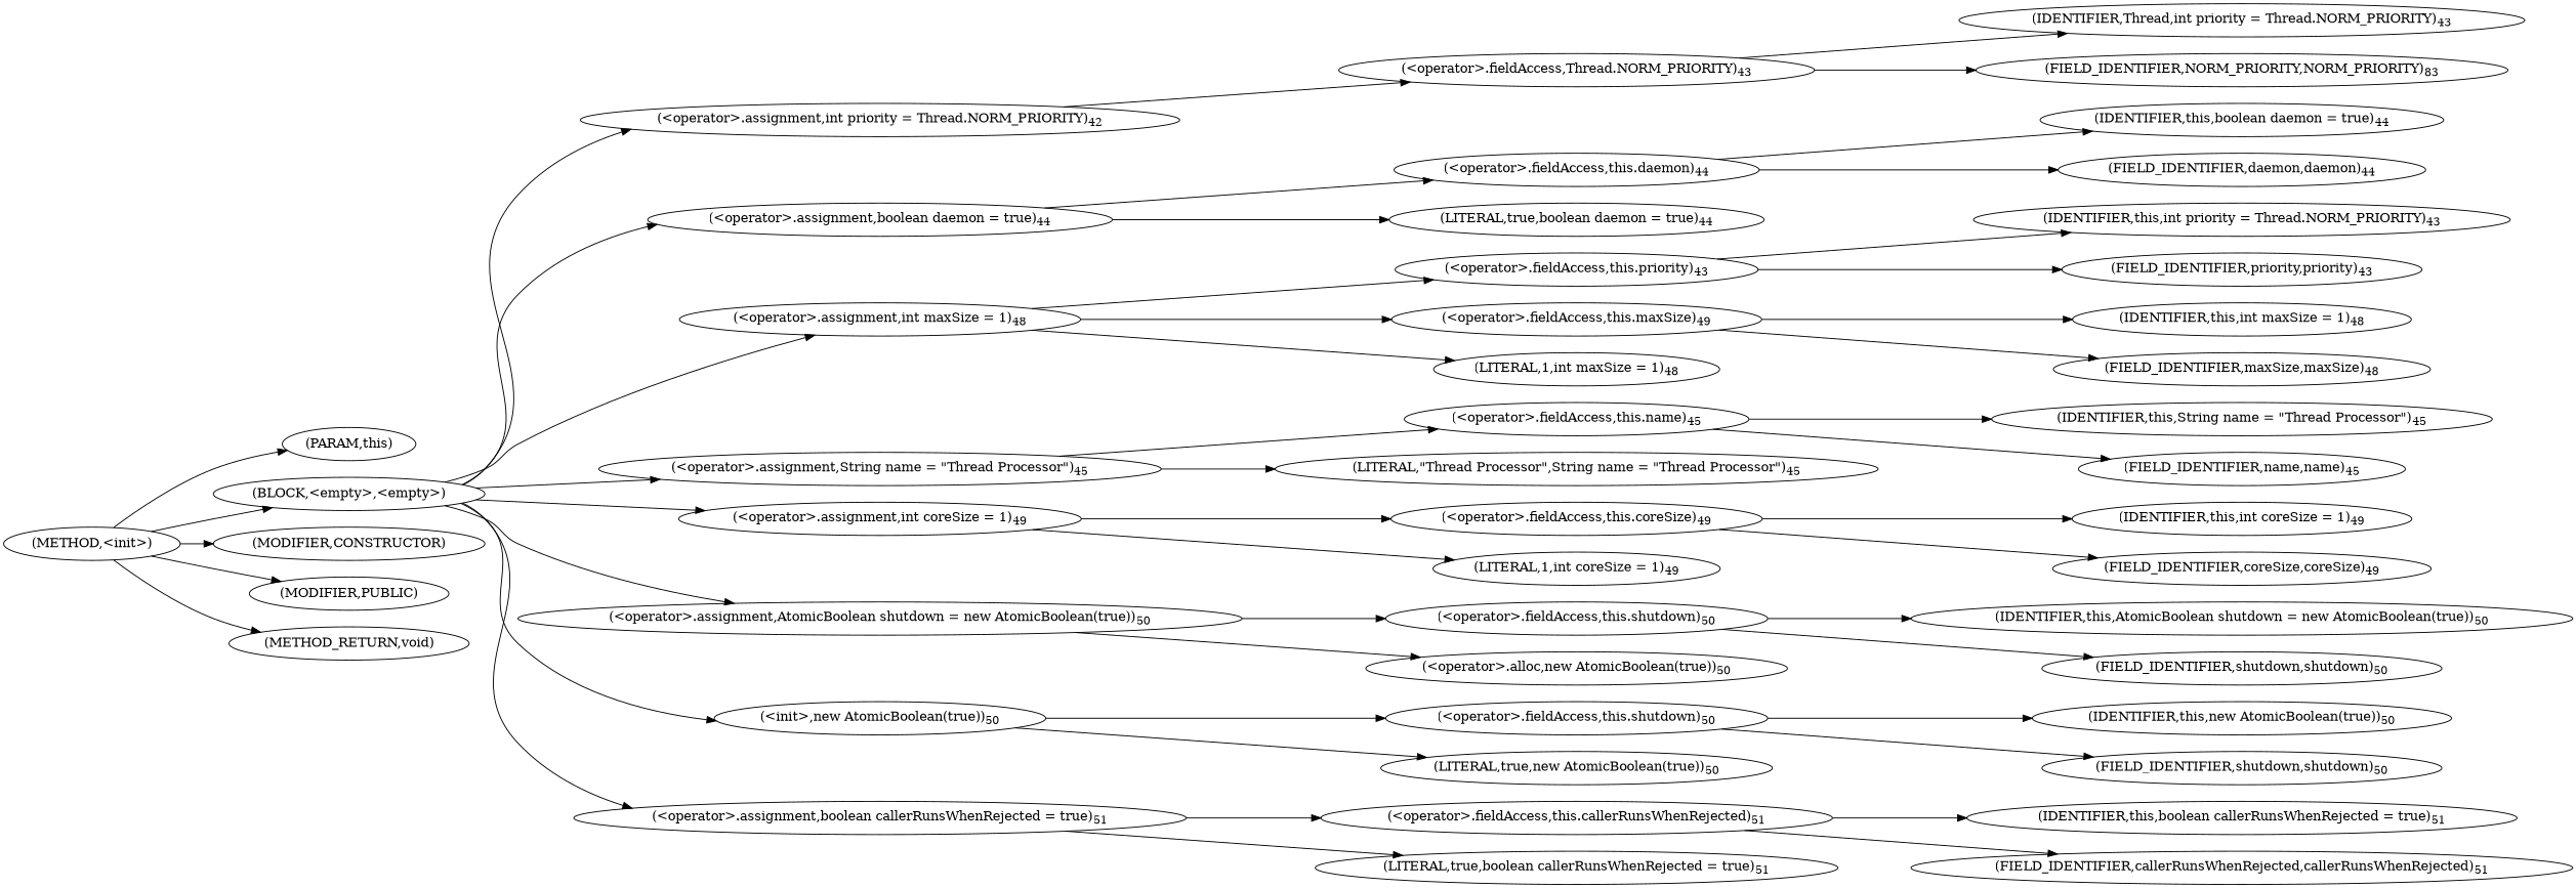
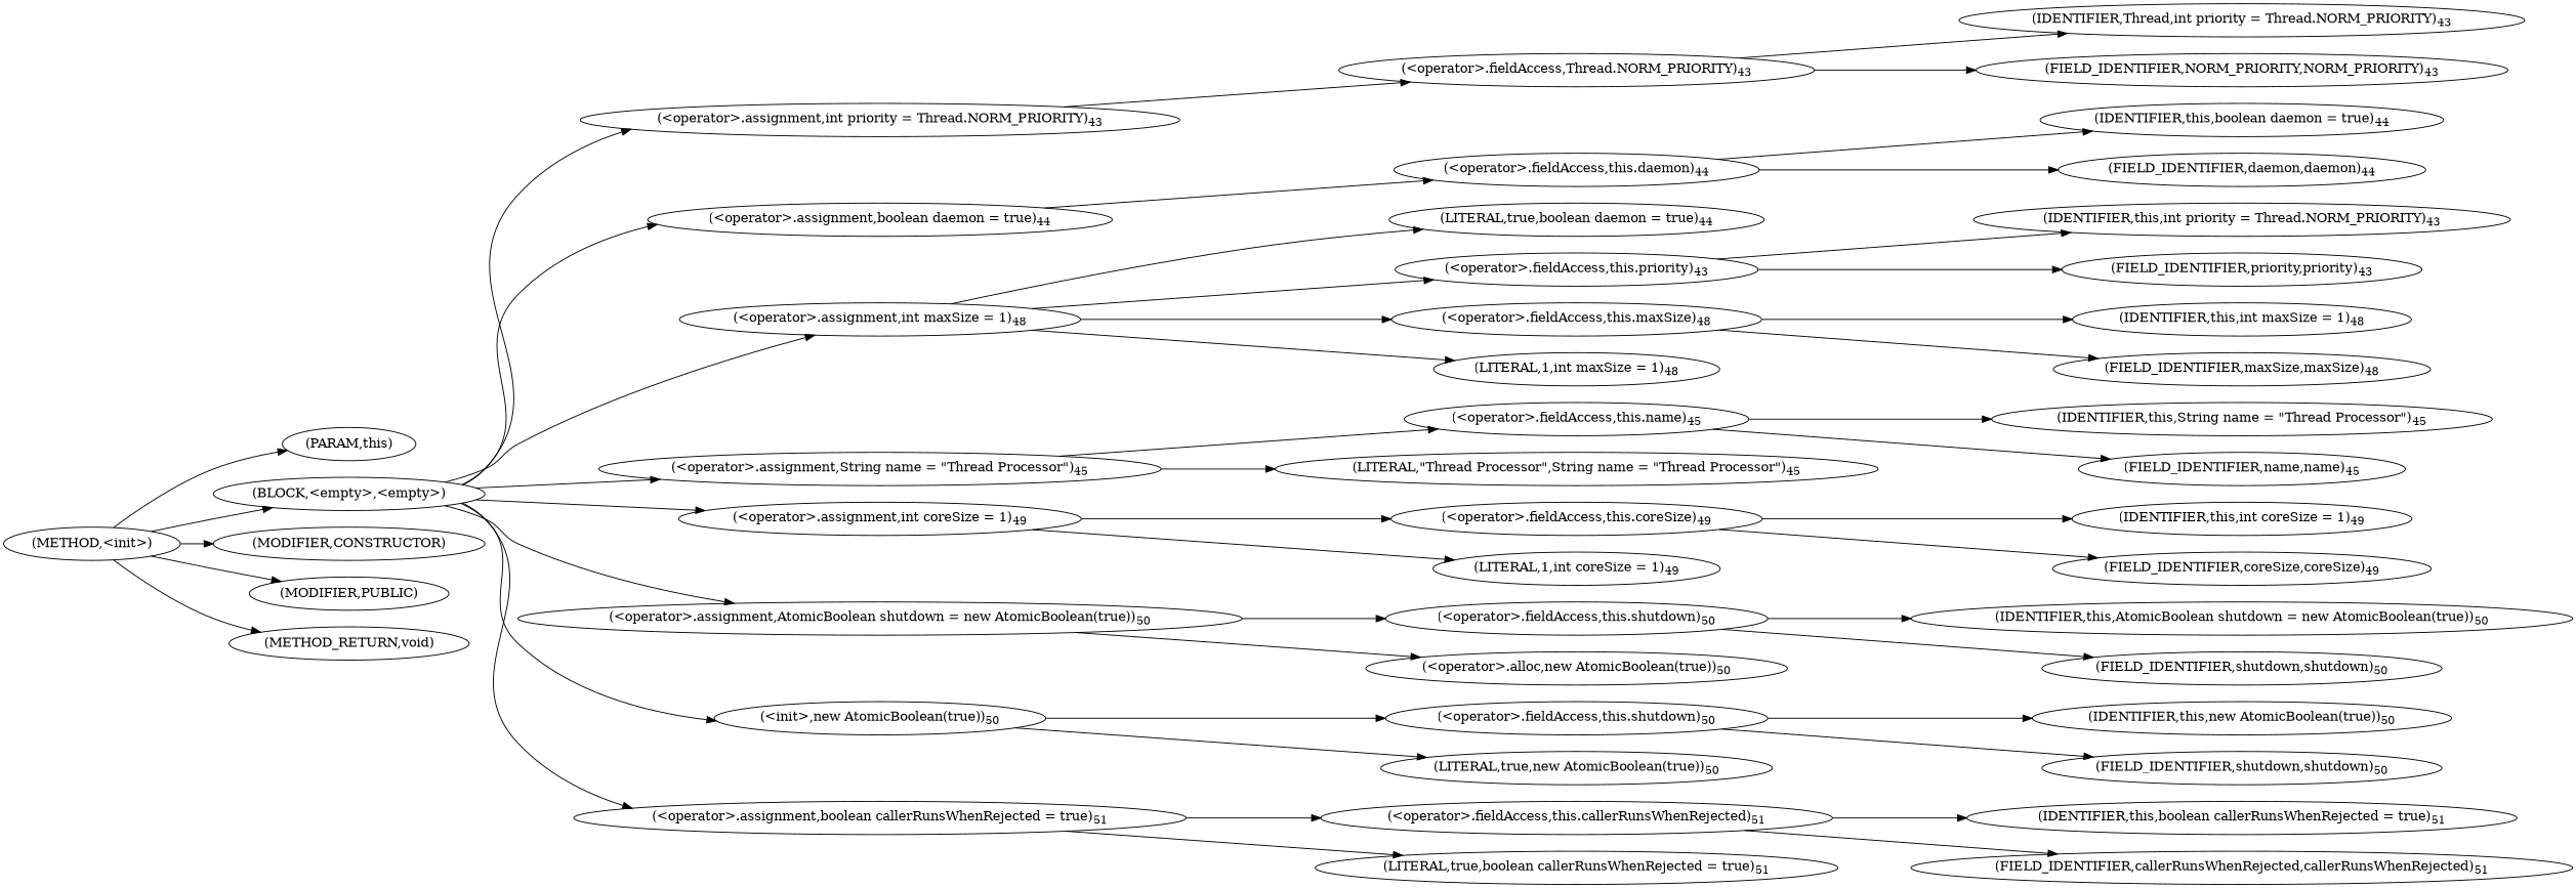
  digraph {
    rankdir=LR
    n1 [label=<(METHOD,&lt;init&gt;)>]
    n2 [label=<(PARAM,this)>]
    n3 [label=<(BLOCK,&lt;empty&gt;,&lt;empty&gt;)>]
    n4 [label=<(MODIFIER,CONSTRUCTOR)>]
    n5 [label=<(MODIFIER,PUBLIC)>]
    n6 [label=<(METHOD_RETURN,void)>]
-   n7 [label=<(&lt;operator&gt;.assignment,int priority = Thread.NORM_PRIORITY)<SUB>42</SUB>>]
+   n7 [label=<(&lt;operator&gt;.assignment,int priority = Thread.NORM_PRIORITY)<SUB>43</SUB>>]
    n8 [label=<(&lt;operator&gt;.assignment,boolean daemon = true)<SUB>44</SUB>>]
    n9 [label=<(&lt;operator&gt;.assignment,String name = &quot;Thread Processor&quot;)<SUB>45</SUB>>]
    n10 [label=<(&lt;operator&gt;.assignment,int maxSize = 1)<SUB>48</SUB>>]
    n11 [label=<(&lt;operator&gt;.assignment,int coreSize = 1)<SUB>49</SUB>>]
    n12 [label=<(&lt;operator&gt;.assignment,AtomicBoolean shutdown = new AtomicBoolean(true))<SUB>50</SUB>>]
    n13 [label=<(&lt;init&gt;,new AtomicBoolean(true))<SUB>50</SUB>>]
    n14 [label=<(&lt;operator&gt;.assignment,boolean callerRunsWhenRejected = true)<SUB>51</SUB>>]
    n15 [label=<(&lt;operator&gt;.fieldAccess,Thread.NORM_PRIORITY)<SUB>43</SUB>>]
    n16 [label=<(&lt;operator&gt;.fieldAccess,this.daemon)<SUB>44</SUB>>]
    n17 [label=<(LITERAL,true,boolean daemon = true)<SUB>44</SUB>>]
    n18 [label=<(&lt;operator&gt;.fieldAccess,this.name)<SUB>45</SUB>>]
    n19 [label=<(LITERAL,&quot;Thread Processor&quot;,String name = &quot;Thread Processor&quot;)<SUB>45</SUB>>]
    n20 [label=<(&lt;operator&gt;.fieldAccess,this.priority)<SUB>43</SUB>>]
-   n21 [label=<(&lt;operator&gt;.fieldAccess,this.maxSize)<SUB>49</SUB>>]
+   n21 [label=<(&lt;operator&gt;.fieldAccess,this.maxSize)<SUB>48</SUB>>]
    n22 [label=<(LITERAL,1,int maxSize = 1)<SUB>48</SUB>>]
    n23 [label=<(&lt;operator&gt;.fieldAccess,this.coreSize)<SUB>49</SUB>>]
    n24 [label=<(LITERAL,1,int coreSize = 1)<SUB>49</SUB>>]
    n25 [label=<(&lt;operator&gt;.fieldAccess,this.shutdown)<SUB>50</SUB>>]
    n26 [label=<(&lt;operator&gt;.alloc,new AtomicBoolean(true))<SUB>50</SUB>>]
    n27 [label=<(&lt;operator&gt;.fieldAccess,this.shutdown)<SUB>50</SUB>>]
    n28 [label=<(LITERAL,true,new AtomicBoolean(true))<SUB>50</SUB>>]
    n29 [label=<(&lt;operator&gt;.fieldAccess,this.callerRunsWhenRejected)<SUB>51</SUB>>]
    n30 [label=<(LITERAL,true,boolean callerRunsWhenRejected = true)<SUB>51</SUB>>]
    n31 [label=<(IDENTIFIER,this,int priority = Thread.NORM_PRIORITY)<SUB>43</SUB>>]
    n32 [label=<(FIELD_IDENTIFIER,priority,priority)<SUB>43</SUB>>]
    n33 [label=<(IDENTIFIER,Thread,int priority = Thread.NORM_PRIORITY)<SUB>43</SUB>>]
-   n34 [label=<(FIELD_IDENTIFIER,NORM_PRIORITY,NORM_PRIORITY)<SUB>83</SUB>>]
+   n34 [label=<(FIELD_IDENTIFIER,NORM_PRIORITY,NORM_PRIORITY)<SUB>43</SUB>>]
    n35 [label=<(IDENTIFIER,this,boolean daemon = true)<SUB>44</SUB>>]
    n36 [label=<(FIELD_IDENTIFIER,daemon,daemon)<SUB>44</SUB>>]
    n37 [label=<(IDENTIFIER,this,String name = &quot;Thread Processor&quot;)<SUB>45</SUB>>]
    n38 [label=<(FIELD_IDENTIFIER,name,name)<SUB>45</SUB>>]
    n39 [label=<(IDENTIFIER,this,int maxSize = 1)<SUB>48</SUB>>]
    n40 [label=<(FIELD_IDENTIFIER,maxSize,maxSize)<SUB>48</SUB>>]
    n41 [label=<(IDENTIFIER,this,int coreSize = 1)<SUB>49</SUB>>]
    n42 [label=<(FIELD_IDENTIFIER,coreSize,coreSize)<SUB>49</SUB>>]
    n43 [label=<(IDENTIFIER,this,AtomicBoolean shutdown = new AtomicBoolean(true))<SUB>50</SUB>>]
    n44 [label=<(FIELD_IDENTIFIER,shutdown,shutdown)<SUB>50</SUB>>]
    n45 [label=<(IDENTIFIER,this,new AtomicBoolean(true))<SUB>50</SUB>>]
    n46 [label=<(FIELD_IDENTIFIER,shutdown,shutdown)<SUB>50</SUB>>]
    n47 [label=<(IDENTIFIER,this,boolean callerRunsWhenRejected = true)<SUB>51</SUB>>]
    n48 [label=<(FIELD_IDENTIFIER,callerRunsWhenRejected,callerRunsWhenRejected)<SUB>51</SUB>>]
    n1 -> n2
    n1 -> n3
    n1 -> n4
    n1 -> n5
    n1 -> n6
    n3 -> n7
    n3 -> n8
    n3 -> n9
    n3 -> n10
    n3 -> n11
    n3 -> n12
    n3 -> n13
    n3 -> n14
    n7 -> n15
    n8 -> n16
-   n8 -> n17
+   n10 -> n17
    n9 -> n18
    n9 -> n19
    n10 -> n20
    n10 -> n21
    n10 -> n22
    n11 -> n23
    n11 -> n24
    n12 -> n25
    n12 -> n26
    n13 -> n27
    n13 -> n28
    n14 -> n29
    n14 -> n30
    n15 -> n33
    n15 -> n34
    n16 -> n35
    n16 -> n36
    n18 -> n37
    n18 -> n38
    n20 -> n31
    n20 -> n32
    n21 -> n39
    n21 -> n40
    n23 -> n41
    n23 -> n42
    n25 -> n43
    n25 -> n44
    n27 -> n45
    n27 -> n46
    n29 -> n47
    n29 -> n48
  }
